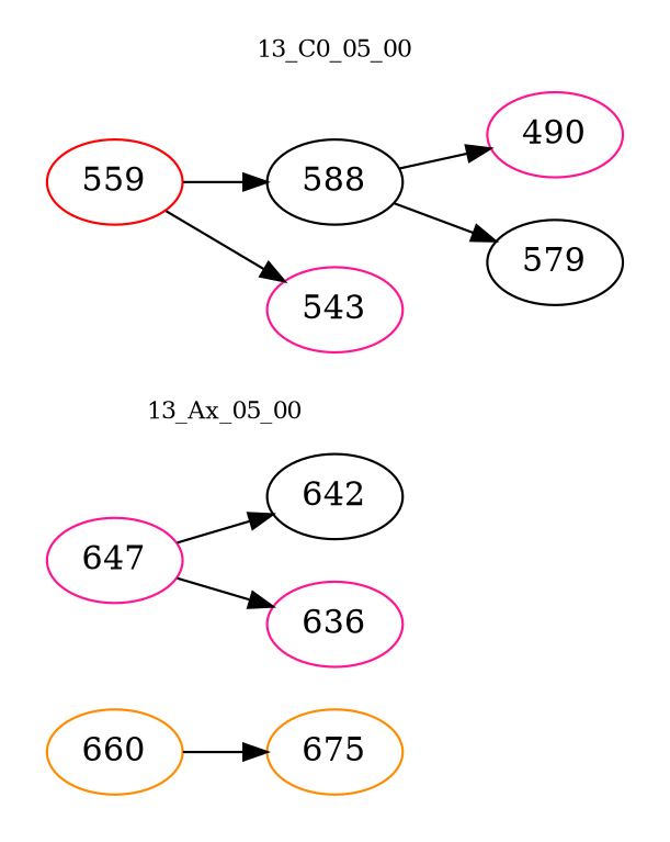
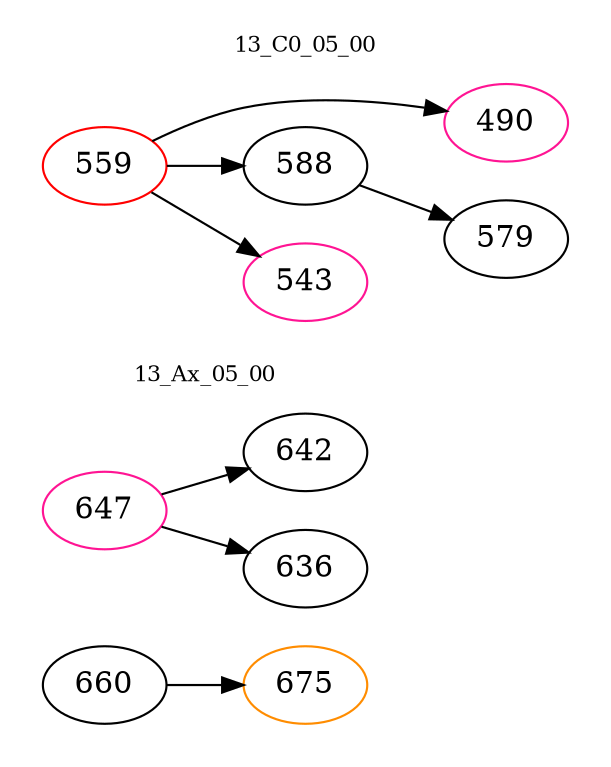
  digraph {
    rankdir=LR
    node [color=deeppink]
    edge [color=black]
    n1 [label=647]
-   n2 [label=636]
-   n3 [color=darkorange label=660]
+   n2 [color=black label=636]
+   n3 [color=black label=660]
    n4 [color=black label=642]
    n5 [color=darkorange label=675]
    n6 [color=red label=559]
    n7 [label=543]
    n8 [color=black label=588]
    n9 [label=490]
    n10 [color=black label=579]
    subgraph cluster_1 {
      color=white
      fontsize=10
      label="13_Ax_05_00"
      n1
      n2
      n3
      n4
      n5
    }
    subgraph cluster_2 {
      color=white
      fontsize=10
      label="13_C0_05_00"
      n6
      n7
      n8
      n9
      n10
    }
    n1 -> n2
    n1 -> n4
    n3 -> n5
    n6 -> n7
    n6 -> n8
-   n8 -> n9
+   n6 -> n9
    n8 -> n10
  }
